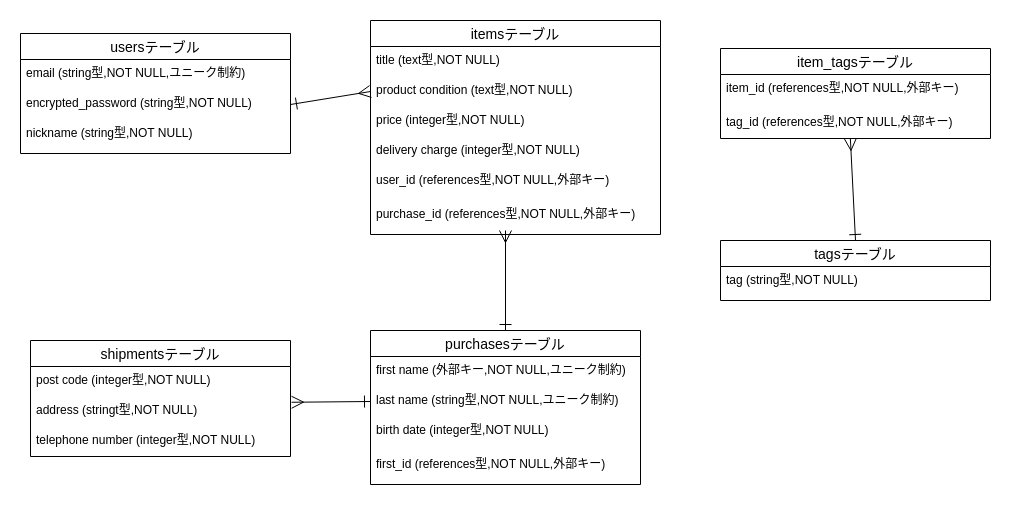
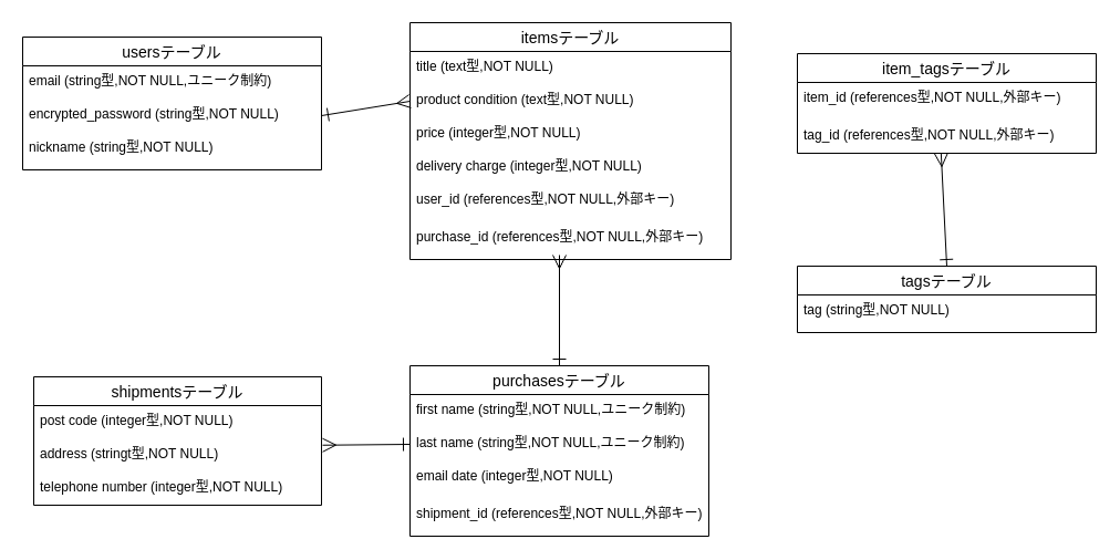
  <mxCell id="0" />
  <mxCell id="1" parent="0" />
  <mxCell id="2" value="usersテーブル" style="swimlane;fontStyle=0;childLayout=stackLayout;horizontal=1;startSize=26;horizontalStack=0;resizeParent=1;resizeParentMax=0;resizeLast=0;collapsible=1;marginBottom=0;align=center;fontSize=14;" vertex="1" parent="1"><mxGeometry x="20" y="33" width="270" height="120" as="geometry"><mxRectangle x="60" y="280" width="60" height="30" as="alternateBounds" /></mxGeometry></mxCell>
  <mxCell id="3" value="email (string型,NOT NULL,ユニーク制約)" style="text;strokeColor=none;fillColor=none;spacingLeft=4;spacingRight=4;overflow=hidden;rotatable=0;points=[[0,0.5],[1,0.5]];portConstraint=eastwest;fontSize=12;" vertex="1" parent="2"><mxGeometry y="26" width="270" height="30" as="geometry" /></mxCell>
  <mxCell id="4" value="encrypted_password (string型,NOT NULL)    " style="text;strokeColor=none;fillColor=none;spacingLeft=4;spacingRight=4;overflow=hidden;rotatable=0;points=[[0,0.5],[1,0.5]];portConstraint=eastwest;fontSize=12;" vertex="1" parent="2"><mxGeometry y="56" width="270" height="30" as="geometry" /></mxCell>
  <mxCell id="5" value="nickname (string型,NOT NULL)" style="text;strokeColor=none;fillColor=none;spacingLeft=4;spacingRight=4;overflow=hidden;rotatable=0;points=[[0,0.5],[1,0.5]];portConstraint=eastwest;fontSize=12;" vertex="1" parent="2"><mxGeometry y="86" width="270" height="34" as="geometry" /></mxCell>
  <mxCell id="6" value="itemsテーブル" style="swimlane;fontStyle=0;childLayout=stackLayout;horizontal=1;startSize=26;horizontalStack=0;resizeParent=1;resizeParentMax=0;resizeLast=0;collapsible=1;marginBottom=0;align=center;fontSize=14;" vertex="1" parent="1"><mxGeometry x="370" y="20" width="290" height="214" as="geometry" /></mxCell>
  <mxCell id="7" value="title (text型,NOT NULL)" style="text;strokeColor=none;fillColor=none;spacingLeft=4;spacingRight=4;overflow=hidden;rotatable=0;points=[[0,0.5],[1,0.5]];portConstraint=eastwest;fontSize=12;" vertex="1" parent="6"><mxGeometry y="26" width="290" height="30" as="geometry" /></mxCell>
  <mxCell id="8" value="product condition (text型,NOT NULL)" style="text;strokeColor=none;fillColor=none;spacingLeft=4;spacingRight=4;overflow=hidden;rotatable=0;points=[[0,0.5],[1,0.5]];portConstraint=eastwest;fontSize=12;" vertex="1" parent="6"><mxGeometry y="56" width="290" height="30" as="geometry" /></mxCell>
  <mxCell id="9" value="price (integer型,NOT NULL)" style="text;strokeColor=none;fillColor=none;spacingLeft=4;spacingRight=4;overflow=hidden;rotatable=0;points=[[0,0.5],[1,0.5]];portConstraint=eastwest;fontSize=12;" vertex="1" parent="6"><mxGeometry y="86" width="290" height="30" as="geometry" /></mxCell>
  <mxCell id="10" value="delivery charge (integer型,NOT NULL)" style="text;strokeColor=none;fillColor=none;spacingLeft=4;spacingRight=4;overflow=hidden;rotatable=0;points=[[0,0.5],[1,0.5]];portConstraint=eastwest;fontSize=12;" vertex="1" parent="6"><mxGeometry y="116" width="290" height="30" as="geometry" /></mxCell>
  <mxCell id="11" value="user_id (references型,NOT NULL,外部キー)" style="text;strokeColor=none;fillColor=none;spacingLeft=4;spacingRight=4;overflow=hidden;rotatable=0;points=[[0,0.5],[1,0.5]];portConstraint=eastwest;fontSize=12;" vertex="1" parent="6"><mxGeometry y="146" width="290" height="34" as="geometry" /></mxCell>
  <mxCell id="12" value="purchase_id (references型,NOT NULL,外部キー)" style="text;strokeColor=none;fillColor=none;spacingLeft=4;spacingRight=4;overflow=hidden;rotatable=0;points=[[0,0.5],[1,0.5]];portConstraint=eastwest;fontSize=12;" vertex="1" parent="6"><mxGeometry y="180" width="290" height="34" as="geometry" /></mxCell>
  <mxCell id="13" value="tagsテーブル" style="swimlane;fontStyle=0;childLayout=stackLayout;horizontal=1;startSize=26;horizontalStack=0;resizeParent=1;resizeParentMax=0;resizeLast=0;collapsible=1;marginBottom=0;align=center;fontSize=14;" vertex="1" parent="1"><mxGeometry x="720" y="240" width="270" height="60" as="geometry"><mxRectangle x="60" y="280" width="60" height="30" as="alternateBounds" /></mxGeometry></mxCell>
  <mxCell id="14" value="tag (string型,NOT NULL)" style="text;strokeColor=none;fillColor=none;spacingLeft=4;spacingRight=4;overflow=hidden;rotatable=0;points=[[0,0.5],[1,0.5]];portConstraint=eastwest;fontSize=12;" vertex="1" parent="13"><mxGeometry y="26" width="270" height="34" as="geometry" /></mxCell>
  <mxCell id="15" value="purchasesテーブル" style="swimlane;fontStyle=0;childLayout=stackLayout;horizontal=1;startSize=26;horizontalStack=0;resizeParent=1;resizeParentMax=0;resizeLast=0;collapsible=1;marginBottom=0;align=center;fontSize=14;" vertex="1" parent="1"><mxGeometry x="370" y="330" width="270" height="154" as="geometry"><mxRectangle x="60" y="280" width="60" height="30" as="alternateBounds" /></mxGeometry></mxCell>
- <mxCell id="16" value="first name (外部キー,NOT NULL,ユニーク制約)" style="text;strokeColor=none;fillColor=none;spacingLeft=4;spacingRight=4;overflow=hidden;rotatable=0;points=[[0,0.5],[1,0.5]];portConstraint=eastwest;fontSize=12;" vertex="1" parent="15"><mxGeometry y="26" width="270" height="30" as="geometry" /></mxCell>
+ <mxCell id="16" value="first name (string型,NOT NULL,ユニーク制約)" style="text;strokeColor=none;fillColor=none;spacingLeft=4;spacingRight=4;overflow=hidden;rotatable=0;points=[[0,0.5],[1,0.5]];portConstraint=eastwest;fontSize=12;" vertex="1" parent="15"><mxGeometry y="26" width="270" height="30" as="geometry" /></mxCell>
  <mxCell id="17" value="last name (string型,NOT NULL,ユニーク制約)    " style="text;strokeColor=none;fillColor=none;spacingLeft=4;spacingRight=4;overflow=hidden;rotatable=0;points=[[0,0.5],[1,0.5]];portConstraint=eastwest;fontSize=12;" vertex="1" parent="15"><mxGeometry y="56" width="270" height="30" as="geometry" /></mxCell>
- <mxCell id="18" value="birth date (integer型,NOT NULL)" style="text;strokeColor=none;fillColor=none;spacingLeft=4;spacingRight=4;overflow=hidden;rotatable=0;points=[[0,0.5],[1,0.5]];portConstraint=eastwest;fontSize=12;" vertex="1" parent="15"><mxGeometry y="86" width="270" height="34" as="geometry" /></mxCell>
- <mxCell id="19" value="first_id (references型,NOT NULL,外部キー)" style="text;strokeColor=none;fillColor=none;spacingLeft=4;spacingRight=4;overflow=hidden;rotatable=0;points=[[0,0.5],[1,0.5]];portConstraint=eastwest;fontSize=12;" vertex="1" parent="15"><mxGeometry y="120" width="270" height="34" as="geometry" /></mxCell>
+ <mxCell id="18" value="email date (integer型,NOT NULL)" style="text;strokeColor=none;fillColor=none;spacingLeft=4;spacingRight=4;overflow=hidden;rotatable=0;points=[[0,0.5],[1,0.5]];portConstraint=eastwest;fontSize=12;" vertex="1" parent="15"><mxGeometry y="86" width="270" height="34" as="geometry" /></mxCell>
+ <mxCell id="19" value="shipment_id (references型,NOT NULL,外部キー)" style="text;strokeColor=none;fillColor=none;spacingLeft=4;spacingRight=4;overflow=hidden;rotatable=0;points=[[0,0.5],[1,0.5]];portConstraint=eastwest;fontSize=12;" vertex="1" parent="15"><mxGeometry y="120" width="270" height="34" as="geometry" /></mxCell>
  <mxCell id="20" value="item_tagsテーブル" style="swimlane;fontStyle=0;childLayout=stackLayout;horizontal=1;startSize=26;horizontalStack=0;resizeParent=1;resizeParentMax=0;resizeLast=0;collapsible=1;marginBottom=0;align=center;fontSize=14;" vertex="1" parent="1"><mxGeometry x="720" y="48" width="270" height="90" as="geometry"><mxRectangle x="600" y="440" width="60" height="30" as="alternateBounds" /></mxGeometry></mxCell>
  <mxCell id="21" value="item_id (references型,NOT NULL,外部キー)" style="text;strokeColor=none;fillColor=none;spacingLeft=4;spacingRight=4;overflow=hidden;rotatable=0;points=[[0,0.5],[1,0.5]];portConstraint=eastwest;fontSize=12;" vertex="1" parent="20"><mxGeometry y="26" width="270" height="34" as="geometry" /></mxCell>
  <mxCell id="22" value="tag_id (references型,NOT NULL,外部キー)" style="text;strokeColor=none;fillColor=none;spacingLeft=4;spacingRight=4;overflow=hidden;rotatable=0;points=[[0,0.5],[1,0.5]];portConstraint=eastwest;fontSize=12;" vertex="1" parent="20"><mxGeometry y="60" width="270" height="30" as="geometry" /></mxCell>
  <mxCell id="23" value="" style="fontSize=12;html=1;endArrow=ERmany;exitX=1;exitY=0.5;exitDx=0;exitDy=0;entryX=0;entryY=0.5;entryDx=0;entryDy=0;startArrow=ERone;startFill=0;strokeWidth=1;endSize=10;startSize=10;endFill=0;" edge="1" parent="1" source="4" target="8"><mxGeometry width="100" height="100" relative="1" as="geometry"><mxPoint x="520" y="250" as="sourcePoint" /><mxPoint x="620" y="150" as="targetPoint" /></mxGeometry></mxCell>
  <mxCell id="24" value="" style="fontSize=12;html=1;endArrow=ERmany;exitX=0.5;exitY=0;exitDx=0;exitDy=0;startArrow=ERone;startFill=0;strokeWidth=1;endSize=10;startSize=10;entryX=0.481;entryY=1;entryDx=0;entryDy=0;entryPerimeter=0;endFill=0;" edge="1" parent="1" source="13" target="22"><mxGeometry width="100" height="100" relative="1" as="geometry"><mxPoint x="590" y="132" as="sourcePoint" /><mxPoint x="790" y="180" as="targetPoint" /></mxGeometry></mxCell>
  <mxCell id="25" value="" style="fontSize=12;html=1;endArrow=ERone;startArrow=ERmany;startFill=0;strokeWidth=1;endSize=10;startSize=10;endFill=0;entryX=0.5;entryY=0;entryDx=0;entryDy=0;" edge="1" parent="1" target="15"><mxGeometry width="100" height="100" relative="1" as="geometry"><mxPoint x="505" y="230" as="sourcePoint" /><mxPoint x="340" y="280" as="targetPoint" /><Array as="points" /></mxGeometry></mxCell>
  <mxCell id="26" value="shipmentsテーブル" style="swimlane;fontStyle=0;childLayout=stackLayout;horizontal=1;startSize=26;horizontalStack=0;resizeParent=1;resizeParentMax=0;resizeLast=0;collapsible=1;marginBottom=0;align=center;fontSize=14;" vertex="1" parent="1"><mxGeometry x="30" y="340" width="260" height="116" as="geometry" /></mxCell>
  <mxCell id="27" value="post code (integer型,NOT NULL)" style="text;strokeColor=none;fillColor=none;spacingLeft=4;spacingRight=4;overflow=hidden;rotatable=0;points=[[0,0.5],[1,0.5]];portConstraint=eastwest;fontSize=12;" vertex="1" parent="26"><mxGeometry y="26" width="260" height="30" as="geometry" /></mxCell>
  <mxCell id="28" value="address (stringt型,NOT NULL)" style="text;strokeColor=none;fillColor=none;spacingLeft=4;spacingRight=4;overflow=hidden;rotatable=0;points=[[0,0.5],[1,0.5]];portConstraint=eastwest;fontSize=12;" vertex="1" parent="26"><mxGeometry y="56" width="260" height="30" as="geometry" /></mxCell>
  <mxCell id="29" value="telephone number (integer型,NOT NULL)" style="text;strokeColor=none;fillColor=none;spacingLeft=4;spacingRight=4;overflow=hidden;rotatable=0;points=[[0,0.5],[1,0.5]];portConstraint=eastwest;fontSize=12;" vertex="1" parent="26"><mxGeometry y="86" width="260" height="30" as="geometry" /></mxCell>
  <mxCell id="30" value="" style="fontSize=12;html=1;endArrow=ERmany;startArrow=ERone;startFill=0;strokeWidth=1;endSize=10;startSize=10;endFill=0;entryX=1.004;entryY=1.192;entryDx=0;entryDy=0;exitX=0;exitY=0.5;exitDx=0;exitDy=0;entryPerimeter=0;" edge="1" parent="1" source="17" target="27"><mxGeometry width="100" height="100" relative="1" as="geometry"><mxPoint x="370" y="376" as="sourcePoint" /><mxPoint x="149.41" y="347" as="targetPoint" /><Array as="points" /></mxGeometry></mxCell>
